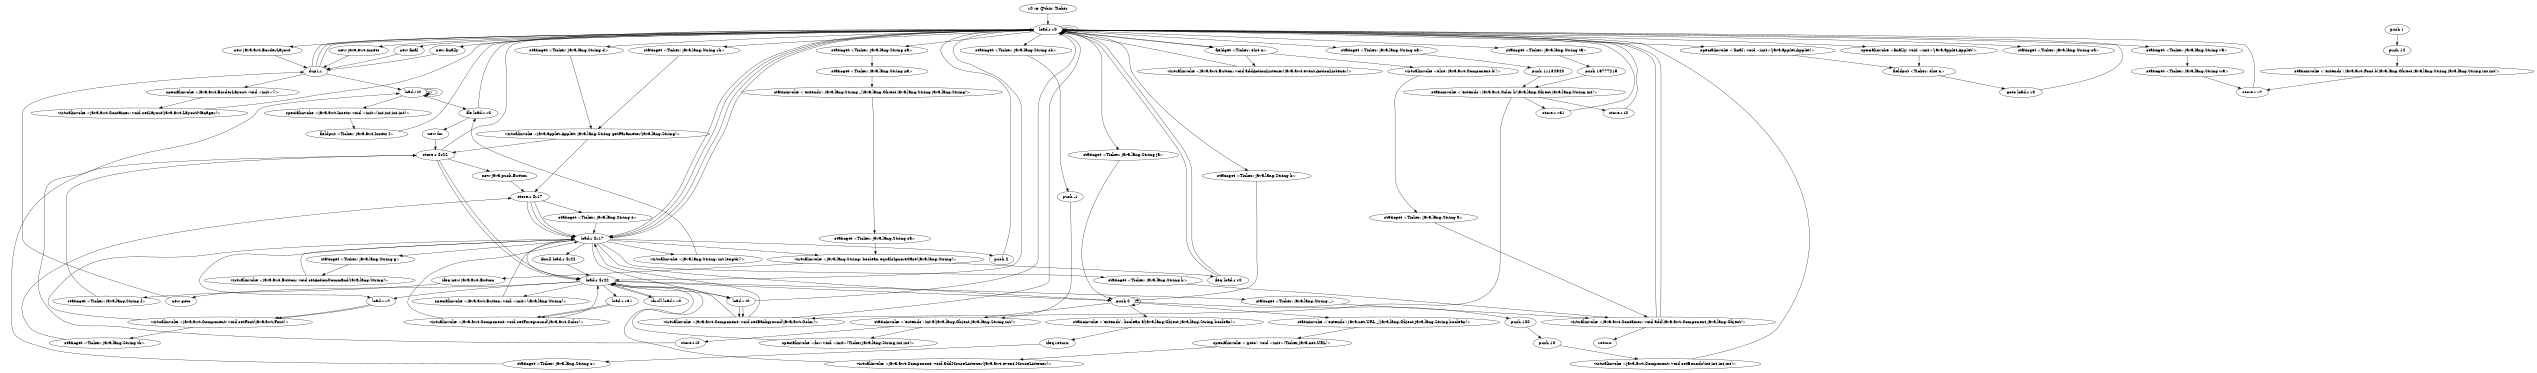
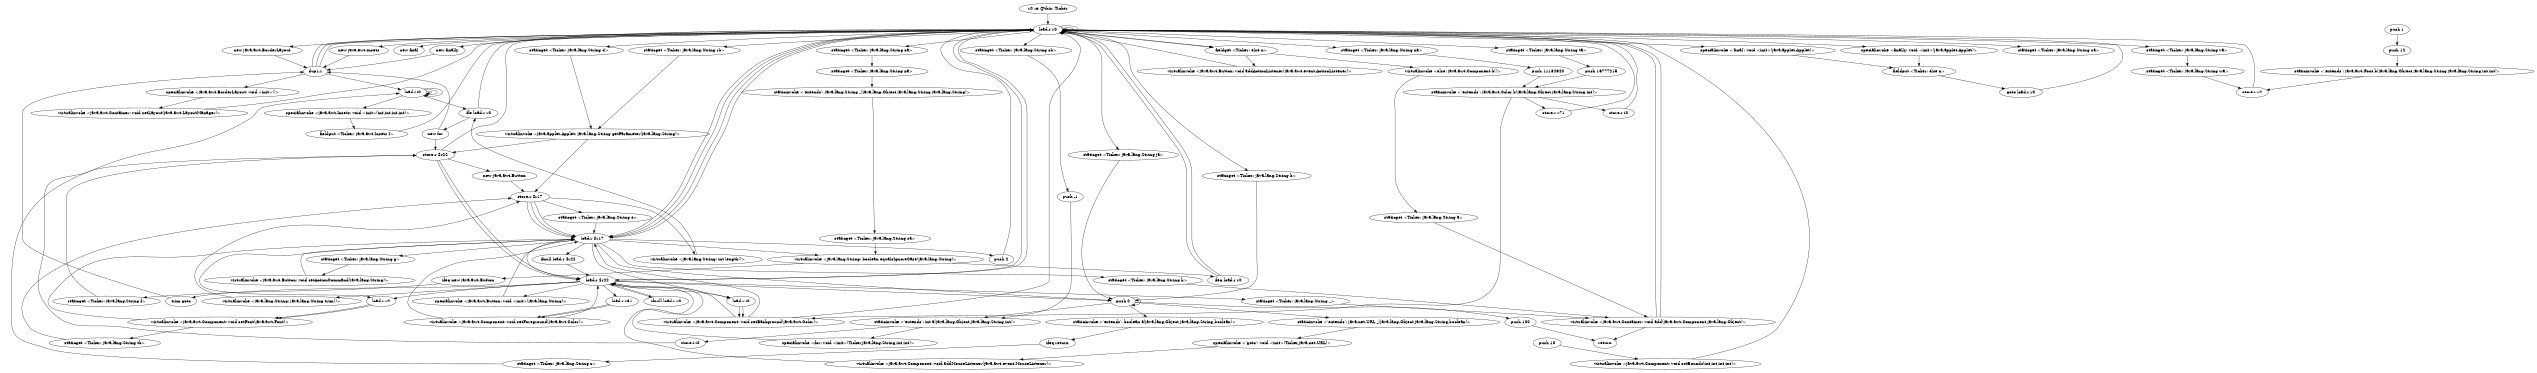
  digraph {
    "r0 := @this: Ticker"
    "load.r r0"
    "new java.awt.BorderLayout"
    "staticget <Ticker: java.lang.String ja>"
    "staticget <Ticker: java.lang.String na>"
    "new java.awt.Insets"
    "staticget <Ticker: java.lang.String oa>"
    "new final"
    "specialinvoke <'final': void <init>(java.applet.Applet)>"
    "staticget <Ticker: java.lang.String ta>"
    "staticget <Ticker: java.lang.String ua>"
    "staticget <Ticker: java.lang.String va>"
    "staticget <Ticker: java.lang.String rb>"
    "load.r $r22"
    "load.r $r17"
    "staticget <Ticker: java.lang.String sb>"
    "fieldget <Ticker: else n>"
    "staticget <Ticker: java.lang.String b>"
    "staticget <Ticker: java.lang.String d>"
    "new finally"
    "specialinvoke <finally: void <init>(java.applet.Applet)>"
    "dup1.r"
    "push 0"
    "push 11184640"
    "staticget <Ticker: java.lang.String pa>"
    "fieldput <Ticker: else n>"
    "push 16777215"
    "staticget <Ticker: java.lang.String wa>"
    "virtualinvoke <java.applet.Applet: java.lang.String getParameter(java.lang.String)>"
    "ifnull load.r r0"
+   "virtualinvoke <java.lang.String: java.lang.String trim()>"
    "load.r i0"
    "load.r r31"
    "load.r r2"
-   "new goto"
+   "new goto" [label="trim goto"]
    "staticget <Ticker: java.lang.String _>"
    "specialinvoke <java.awt.Button: void <init>(java.lang.String)>"
    "virtualinvoke <java.lang.String: boolean equalsIgnoreCase(java.lang.String)>"
    "virtualinvoke <java.lang.String: int length()>"
    "push 2"
    "ifnull load.r $r22"
    "staticget <Ticker: java.lang.String g>"
    "staticget <Ticker: java.lang.String h>"
    "push -1"
    "virtualinvoke <else: java.awt.Component b()>"
    "virtualinvoke <java.awt.Button: void addActionListener(java.awt.event.ActionListener)>"
    "specialinvoke <java.awt.BorderLayout: void <init>()>"
    "load.i i0"
    "virtualinvoke <java.awt.Container: void setLayout(java.awt.LayoutManager)>"
    "ifle load.r r0"
    "specialinvoke <java.awt.Insets: void <init>(int,int,int,int)>"
    "staticinvoke <'extends': int a(java.lang.Object,java.lang.String,int)>"
    "staticinvoke <'extends': java.net.URL _(java.lang.Object,java.lang.String,boolean)>"
    "push 100"
    "staticinvoke <'extends': boolean a(java.lang.Object,java.lang.String,boolean)>"
    "store.i i0"
    "specialinvoke <for: void <init>(Ticker,java.lang.String,int,int)>"
    "specialinvoke <'goto': void <init>(Ticker,java.net.URL)>"
    "push 10"
    "ifeq return"
    "new for"
    "fieldput <Ticker: java.awt.Insets I>"
    "store.r $r22"
    "staticinvoke <'extends': java.awt.Color b(java.lang.Object,java.lang.String,int)>"
    "virtualinvoke <java.awt.Component: void setBackground(java.awt.Color)>"
-   "store.r r31"
+   "store.r r31" [label="store.r r71"]
    "store.r i0"
    "staticinvoke <'extends': java.lang.String _(java.lang.Object,java.lang.String,java.lang.String)>"
    "staticget <Ticker: java.lang.String sa>"
    "ifeq load.r r0"
    "ifeq new java.awt.Button"
    "staticget <Ticker: java.lang.String f>"
    "goto load.r r0"
    "store.r r2"
    "push 1"
    "push 12"
    "staticinvoke <'extends': java.awt.Font b(java.lang.Object,java.lang.String,java.lang.String,int,int)>"
    "store.r $r17"
-   "new java.awt.Button" [label="new java.push.Button"]
+   "new java.awt.Button"
    "staticget <Ticker: java.lang.String e>"
    "virtualinvoke <java.awt.Component: void setForeground(java.awt.Color)>"
    "virtualinvoke <java.awt.Component: void setFont(java.awt.Font)>"
    "virtualinvoke <java.awt.Container: void add(java.awt.Component,java.lang.Object)>"
    "virtualinvoke <java.awt.Button: void setActionCommand(java.lang.String)>"
    "staticget <Ticker: java.lang.String tb>"
    "virtualinvoke <java.awt.Component: void addMouseListener(java.awt.event.MouseListener)>"
    "virtualinvoke <java.awt.Component: void setBounds(int,int,int,int)>"
    return
    "staticget <Ticker: java.lang.String a>"
    "staticget <Ticker: java.lang.String c>"
    "r0 := @this: Ticker" -> "load.r r0"
    "load.r r0" -> "load.r r0"
    "load.r r0" -> "load.r r0"
    "load.r r0" -> "load.r r0"
    "load.r r0" -> "new java.awt.BorderLayout"
    "load.r r0" -> "staticget <Ticker: java.lang.String ja>"
    "load.r r0" -> "staticget <Ticker: java.lang.String na>"
    "load.r r0" -> "new java.awt.Insets"
    "load.r r0" -> "staticget <Ticker: java.lang.String oa>"
    "load.r r0" -> "new final"
    "load.r r0" -> "specialinvoke <'final': void <init>(java.applet.Applet)>"
    "load.r r0" -> "staticget <Ticker: java.lang.String ta>"
    "load.r r0" -> "staticget <Ticker: java.lang.String ua>"
    "load.r r0" -> "staticget <Ticker: java.lang.String va>"
    "load.r r0" -> "staticget <Ticker: java.lang.String rb>"
    "load.r r0" -> "load.r $r22"
    "load.r r0" -> "load.r $r17"
    "load.r r0" -> "load.r $r17"
    "load.r r0" -> "load.r $r17"
    "load.r r0" -> "staticget <Ticker: java.lang.String sb>"
    "load.r r0" -> "fieldget <Ticker: else n>"
    "load.r r0" -> "fieldget <Ticker: else n>"
    "load.r r0" -> "staticget <Ticker: java.lang.String b>"
    "load.r r0" -> "staticget <Ticker: java.lang.String d>"
    "load.r r0" -> "new finally"
    "load.r r0" -> "specialinvoke <finally: void <init>(java.applet.Applet)>"
    "new java.awt.BorderLayout" -> "dup1.r"
    "staticget <Ticker: java.lang.String ja>" -> "push 0"
    "staticget <Ticker: java.lang.String na>" -> "push 11184640"
    "new java.awt.Insets" -> "dup1.r"
    "staticget <Ticker: java.lang.String oa>" -> "staticget <Ticker: java.lang.String pa>"
-   "new final" -> "dup1.r"
+   "new for" -> "dup1.r"
    "specialinvoke <'final': void <init>(java.applet.Applet)>" -> "fieldput <Ticker: else n>"
    "staticget <Ticker: java.lang.String ta>" -> "push 16777215"
    "staticget <Ticker: java.lang.String va>" -> "staticget <Ticker: java.lang.String wa>"
    "staticget <Ticker: java.lang.String rb>" -> "virtualinvoke <java.applet.Applet: java.lang.String getParameter(java.lang.String)>"
-   "load.r i0" -> "load.r r0"
+   "load.r $r22" -> "load.r r0"
    "load.r $r22" -> "push 0"
    "load.r $r22" -> "ifnull load.r r0"
+   "load.r $r22" -> "virtualinvoke <java.lang.String: java.lang.String trim()>"
    "load.r $r22" -> "load.r i0"
    "load.r $r22" -> "load.r r31"
    "load.r $r22" -> "load.r r2"
    "load.r $r22" -> "new goto"
    "load.r $r22" -> "staticget <Ticker: java.lang.String _>"
    "load.r $r22" -> "specialinvoke <java.awt.Button: void <init>(java.lang.String)>"
    "load.r $r17" -> "load.r r0"
    "load.r $r17" -> "load.r $r22"
    "load.r $r17" -> "push 0"
    "load.r $r17" -> "load.r i0"
    "load.r $r17" -> "load.r r2"
    "load.r $r17" -> "virtualinvoke <java.lang.String: boolean equalsIgnoreCase(java.lang.String)>"
-   "load.r $r17" -> "virtualinvoke <java.lang.String: int length()>"
+   "store.r $r17" -> "virtualinvoke <java.lang.String: int length()>"
    "load.r $r17" -> "push 2"
    "load.r $r17" -> "ifnull load.r $r22"
    "load.r $r17" -> "staticget <Ticker: java.lang.String g>"
    "load.r $r17" -> "staticget <Ticker: java.lang.String h>"
    "staticget <Ticker: java.lang.String sb>" -> "push -1"
    "fieldget <Ticker: else n>" -> "virtualinvoke <else: java.awt.Component b()>"
    "fieldget <Ticker: else n>" -> "virtualinvoke <java.awt.Button: void addActionListener(java.awt.event.ActionListener)>"
    "staticget <Ticker: java.lang.String b>" -> "push 0"
    "staticget <Ticker: java.lang.String d>" -> "virtualinvoke <java.applet.Applet: java.lang.String getParameter(java.lang.String)>"
    "new finally" -> "dup1.r"
    "specialinvoke <finally: void <init>(java.applet.Applet)>" -> "fieldput <Ticker: else n>"
    "dup1.r" -> "load.r r0"
    "dup1.r" -> "load.r r0"
    "dup1.r" -> "load.r r0"
    "dup1.r" -> "specialinvoke <java.awt.BorderLayout: void <init>()>"
    "dup1.r" -> "load.i i0"
    "push 0" -> "push 0"
    "push 0" -> "staticinvoke <'extends': int a(java.lang.Object,java.lang.String,int)>"
    "push 0" -> "staticinvoke <'extends': java.net.URL _(java.lang.Object,java.lang.String,boolean)>"
    "push 0" -> "push 100"
    "push 0" -> "staticinvoke <'extends': boolean a(java.lang.Object,java.lang.String,boolean)>"
    "push 11184640" -> "staticinvoke <'extends': java.awt.Color b(java.lang.Object,java.lang.String,int)>"
    "staticget <Ticker: java.lang.String pa>" -> "staticinvoke <'extends': java.lang.String _(java.lang.Object,java.lang.String,java.lang.String)>"
    "fieldput <Ticker: else n>" -> "goto load.r r0"
    "push 16777215" -> "staticinvoke <'extends': java.awt.Color b(java.lang.Object,java.lang.String,int)>"
    "staticget <Ticker: java.lang.String wa>" -> "store.r r2"
    "virtualinvoke <java.applet.Applet: java.lang.String getParameter(java.lang.String)>" -> "store.r $r22"
    "virtualinvoke <java.applet.Applet: java.lang.String getParameter(java.lang.String)>" -> "store.r $r17"
    "ifnull load.r r0" -> "load.r $r22"
+   "virtualinvoke <java.lang.String: java.lang.String trim()>" -> "store.r $r17"
    "load.r i0" -> "virtualinvoke <java.awt.Component: void setBackground(java.awt.Color)>"
    "load.r i0" -> "virtualinvoke <java.awt.Component: void setBackground(java.awt.Color)>"
    "load.r r31" -> "virtualinvoke <java.awt.Component: void setForeground(java.awt.Color)>"
    "load.r r31" -> "virtualinvoke <java.awt.Component: void setForeground(java.awt.Color)>"
    "load.r r2" -> "virtualinvoke <java.awt.Component: void setFont(java.awt.Font)>"
    "load.r r2" -> "virtualinvoke <java.awt.Component: void setFont(java.awt.Font)>"
    "new goto" -> "dup1.r"
    "staticget <Ticker: java.lang.String _>" -> "virtualinvoke <java.awt.Container: void add(java.awt.Component,java.lang.Object)>"
    "specialinvoke <java.awt.Button: void <init>(java.lang.String)>" -> "load.r $r17"
    "virtualinvoke <java.lang.String: boolean equalsIgnoreCase(java.lang.String)>" -> "ifeq load.r r0"
    "virtualinvoke <java.lang.String: boolean equalsIgnoreCase(java.lang.String)>" -> "ifeq new java.awt.Button"
    "virtualinvoke <java.lang.String: int length()>" -> "ifle load.r r0"
    "push 2" -> "load.r r0"
    "ifnull load.r $r22" -> "load.r $r22"
    "staticget <Ticker: java.lang.String g>" -> "virtualinvoke <java.awt.Button: void setActionCommand(java.lang.String)>"
    "staticget <Ticker: java.lang.String h>" -> "virtualinvoke <java.awt.Container: void add(java.awt.Component,java.lang.Object)>"
    "push -1" -> "staticinvoke <'extends': int a(java.lang.Object,java.lang.String,int)>"
    "virtualinvoke <else: java.awt.Component b()>" -> "staticget <Ticker: java.lang.String a>"
    "virtualinvoke <java.awt.Button: void addActionListener(java.awt.event.ActionListener)>" -> "load.r r0"
    "specialinvoke <java.awt.BorderLayout: void <init>()>" -> "virtualinvoke <java.awt.Container: void setLayout(java.awt.LayoutManager)>"
    "load.i i0" -> "load.i i0"
    "load.i i0" -> "load.i i0"
    "load.i i0" -> "load.i i0"
    "load.i i0" -> "ifle load.r r0"
    "load.i i0" -> "specialinvoke <java.awt.Insets: void <init>(int,int,int,int)>"
    "virtualinvoke <java.awt.Container: void setLayout(java.awt.LayoutManager)>" -> "load.r r0"
    "ifle load.r r0" -> "load.r r0"
    "ifle load.r r0" -> "new for"
    "specialinvoke <java.awt.Insets: void <init>(int,int,int,int)>" -> "fieldput <Ticker: java.awt.Insets I>"
    "staticinvoke <'extends': int a(java.lang.Object,java.lang.String,int)>" -> "store.i i0"
    "staticinvoke <'extends': int a(java.lang.Object,java.lang.String,int)>" -> "specialinvoke <for: void <init>(Ticker,java.lang.String,int,int)>"
    "staticinvoke <'extends': java.net.URL _(java.lang.Object,java.lang.String,boolean)>" -> "specialinvoke <'goto': void <init>(Ticker,java.net.URL)>"
-   "push 100" -> "push 10"
+   "push 100" -> return
    "staticinvoke <'extends': boolean a(java.lang.Object,java.lang.String,boolean)>" -> "ifeq return"
    "store.i i0" -> "load.i i0"
    "specialinvoke <for: void <init>(Ticker,java.lang.String,int,int)>" -> "load.r $r22"
    "specialinvoke <'goto': void <init>(Ticker,java.net.URL)>" -> "virtualinvoke <java.awt.Component: void addMouseListener(java.awt.event.MouseListener)>"
    "push 10" -> "virtualinvoke <java.awt.Component: void setBounds(int,int,int,int)>"
    "ifeq return" -> "staticget <Ticker: java.lang.String c>"
    "new for" -> "store.r $r22"
    "fieldput <Ticker: java.awt.Insets I>" -> "load.r r0"
    "store.r $r22" -> "load.r r0"
    "store.r $r22" -> "load.r $r22"
    "store.r $r22" -> "load.r $r22"
    "store.r $r22" -> "new java.awt.Button"
    "staticinvoke <'extends': java.awt.Color b(java.lang.Object,java.lang.String,int)>" -> "virtualinvoke <java.awt.Component: void setBackground(java.awt.Color)>"
    "staticinvoke <'extends': java.awt.Color b(java.lang.Object,java.lang.String,int)>" -> "store.r r31"
    "staticinvoke <'extends': java.awt.Color b(java.lang.Object,java.lang.String,int)>" -> "store.r i0"
    "virtualinvoke <java.awt.Component: void setBackground(java.awt.Color)>" -> "load.r r0"
    "virtualinvoke <java.awt.Component: void setBackground(java.awt.Color)>" -> "load.r $r22"
    "virtualinvoke <java.awt.Component: void setBackground(java.awt.Color)>" -> "load.r $r17"
    "store.r r31" -> "load.r r0"
    "store.r i0" -> "load.r r0"
    "staticinvoke <'extends': java.lang.String _(java.lang.Object,java.lang.String,java.lang.String)>" -> "staticget <Ticker: java.lang.String sa>"
    "staticget <Ticker: java.lang.String sa>" -> "virtualinvoke <java.lang.String: boolean equalsIgnoreCase(java.lang.String)>"
    "ifeq load.r r0" -> "load.r r0"
    "ifeq load.r r0" -> "load.r r0"
    "ifeq new java.awt.Button" -> "staticget <Ticker: java.lang.String f>"
    "staticget <Ticker: java.lang.String f>" -> "store.r $r22"
    "goto load.r r0" -> "load.r r0"
    "store.r r2" -> "load.r r0"
    "push 1" -> "push 12"
    "push 12" -> "staticinvoke <'extends': java.awt.Font b(java.lang.Object,java.lang.String,java.lang.String,int,int)>"
    "staticinvoke <'extends': java.awt.Font b(java.lang.Object,java.lang.String,java.lang.String,int,int)>" -> "store.r r2"
    "store.r $r17" -> "load.r $r17"
    "store.r $r17" -> "load.r $r17"
    "store.r $r17" -> "load.r $r17"
    "store.r $r17" -> "staticget <Ticker: java.lang.String e>"
    "new java.awt.Button" -> "store.r $r17"
    "staticget <Ticker: java.lang.String e>" -> "load.r $r17"
    "virtualinvoke <java.awt.Component: void setForeground(java.awt.Color)>" -> "load.r $r22"
    "virtualinvoke <java.awt.Component: void setForeground(java.awt.Color)>" -> "load.r $r17"
    "virtualinvoke <java.awt.Component: void setFont(java.awt.Font)>" -> "load.r $r17"
    "virtualinvoke <java.awt.Component: void setFont(java.awt.Font)>" -> "staticget <Ticker: java.lang.String tb>"
    "virtualinvoke <java.awt.Container: void add(java.awt.Component,java.lang.Object)>" -> "load.r r0"
    "virtualinvoke <java.awt.Container: void add(java.awt.Component,java.lang.Object)>" -> "load.r r0"
    "virtualinvoke <java.awt.Container: void add(java.awt.Component,java.lang.Object)>" -> return
    "virtualinvoke <java.awt.Button: void setActionCommand(java.lang.String)>" -> "load.r $r17"
    "staticget <Ticker: java.lang.String tb>" -> "store.r $r17"
    "virtualinvoke <java.awt.Component: void addMouseListener(java.awt.event.MouseListener)>" -> "load.r $r22"
    "virtualinvoke <java.awt.Component: void setBounds(int,int,int,int)>" -> "load.r r0"
    "staticget <Ticker: java.lang.String a>" -> "virtualinvoke <java.awt.Container: void add(java.awt.Component,java.lang.Object)>"
    "staticget <Ticker: java.lang.String c>" -> "store.r $r22"
  }
